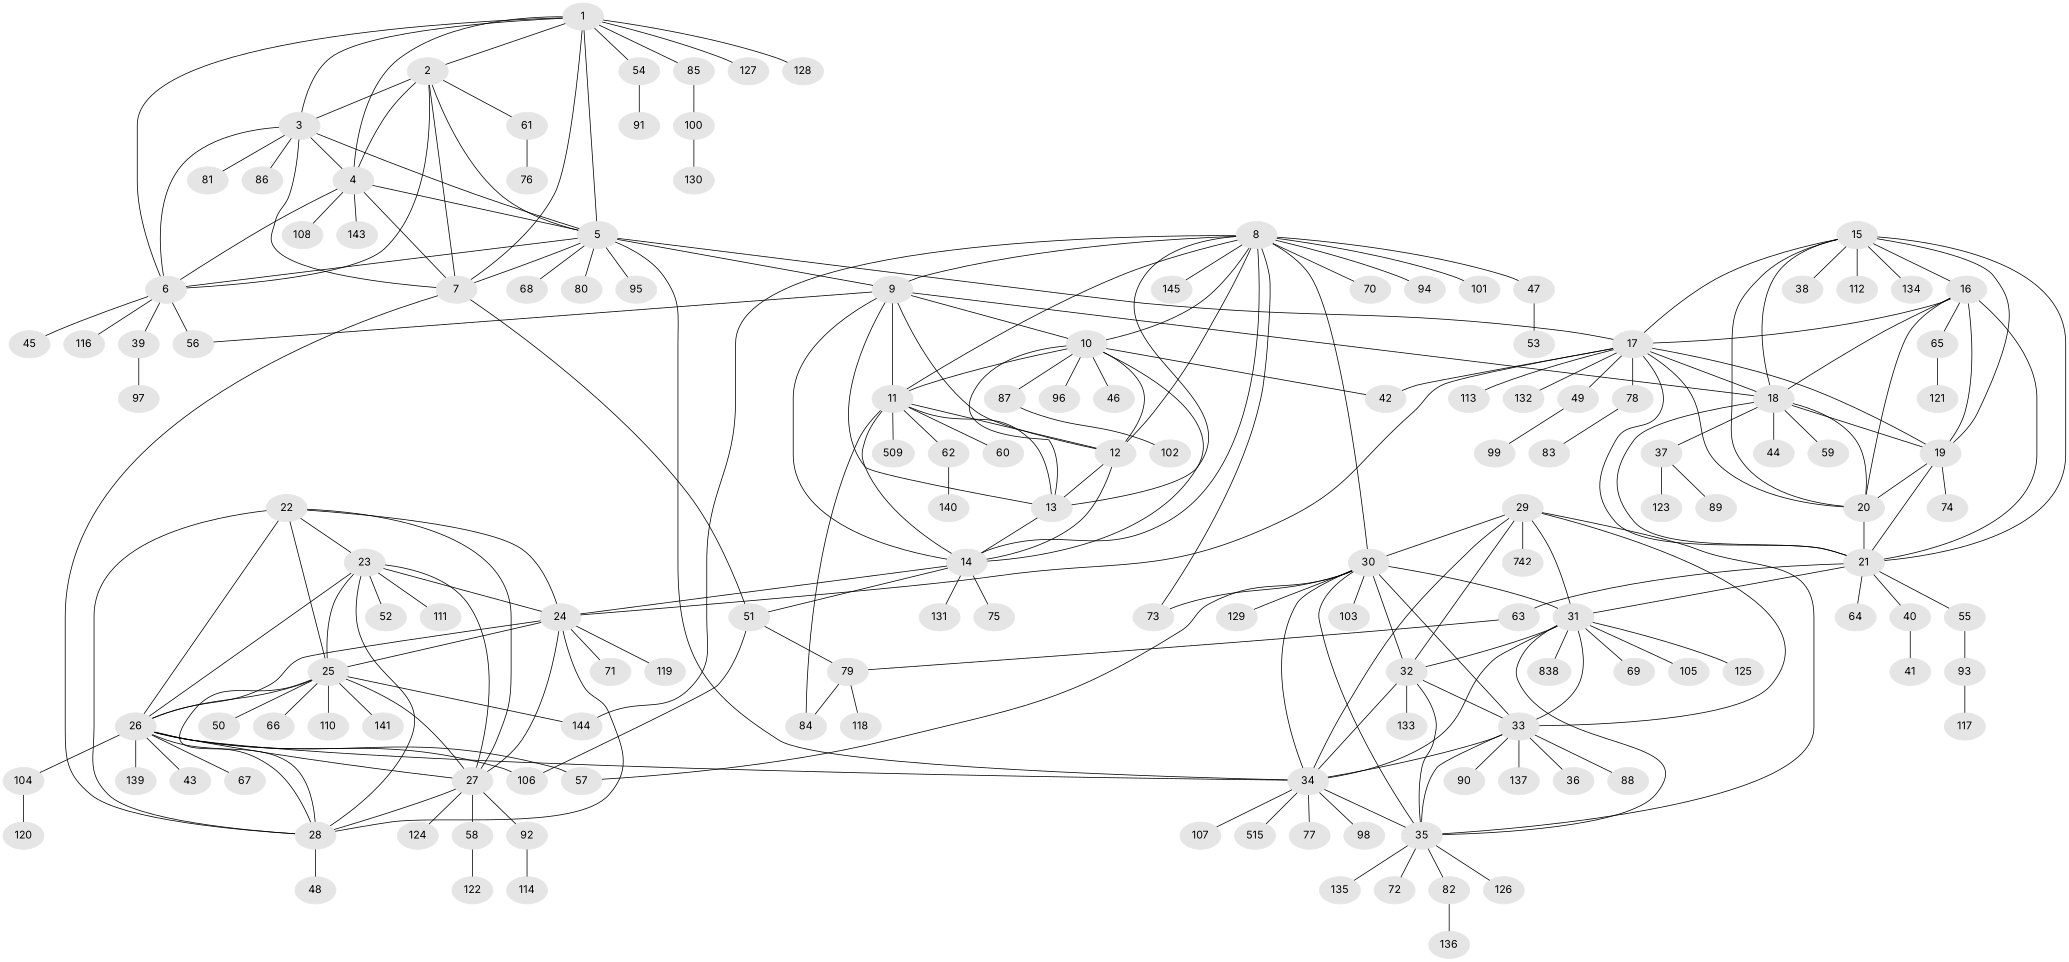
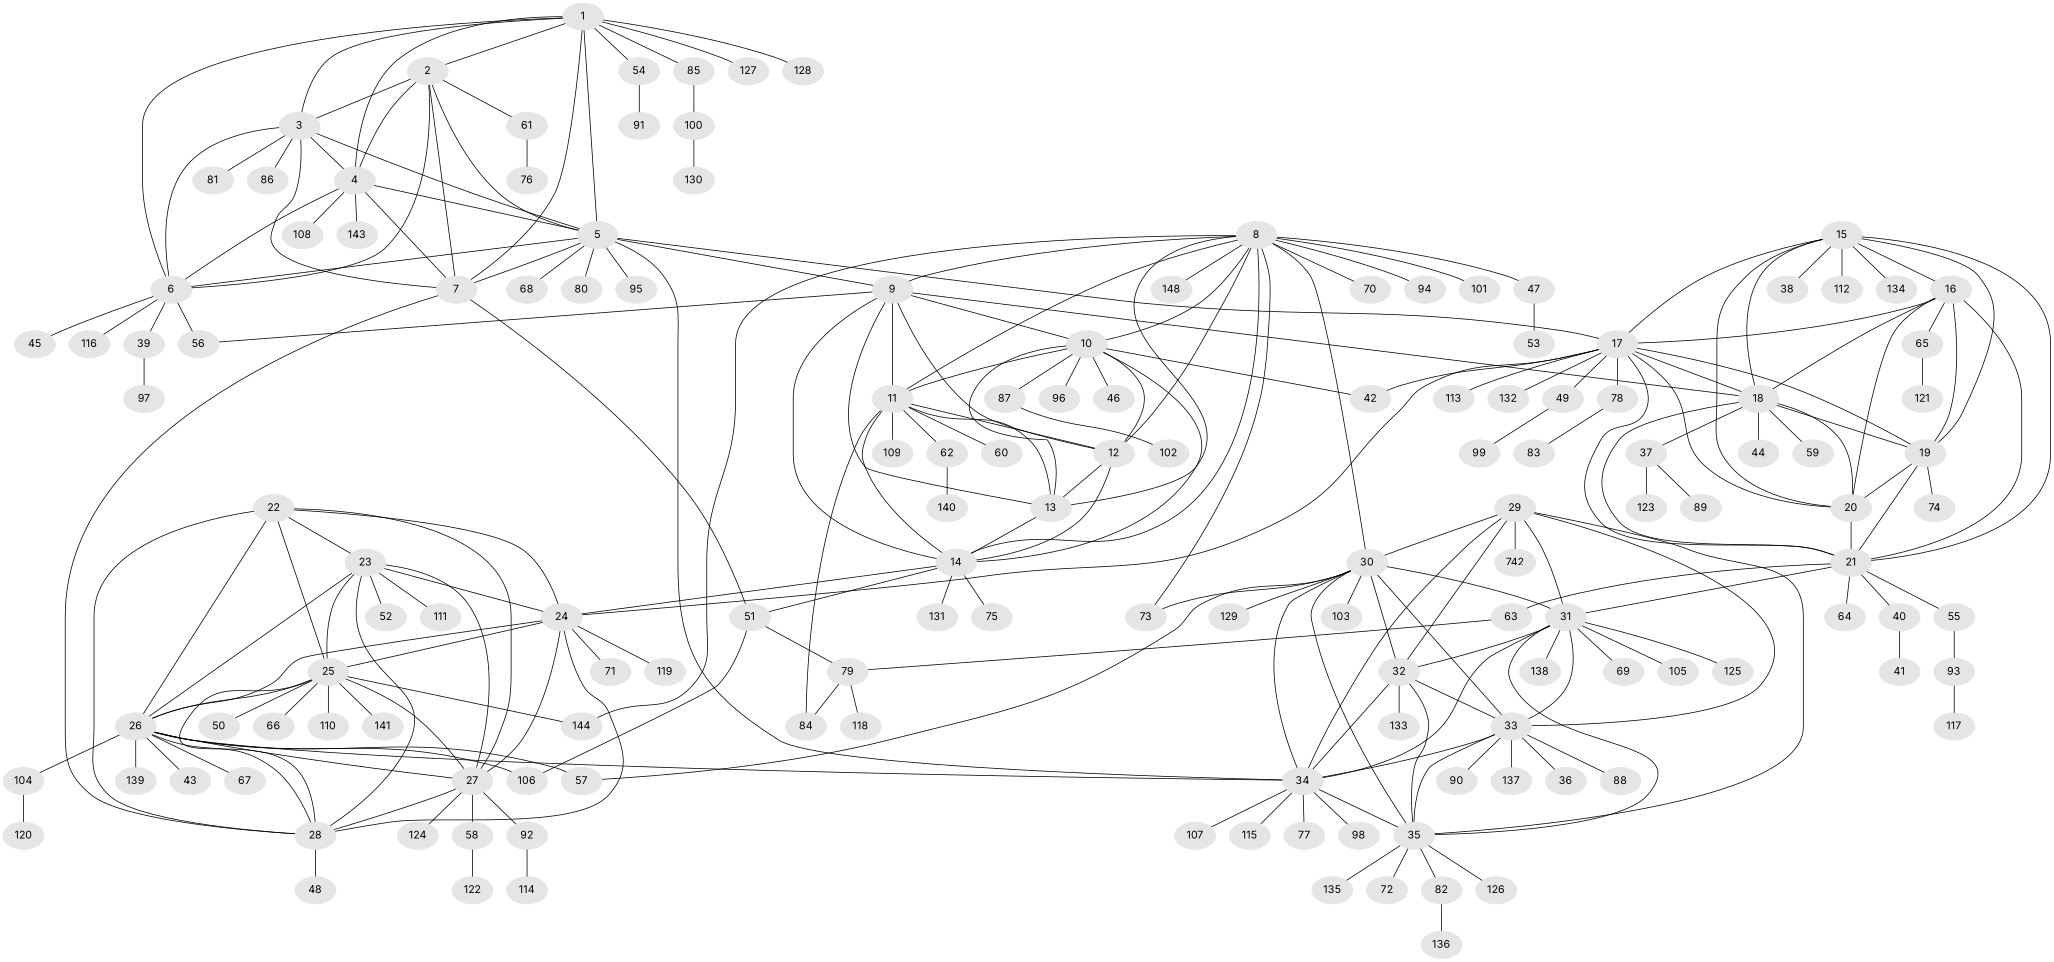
  graph {
    fontname=Inter
    node [color=gray90 fontname=Inter style=filled]
    edge [fontname=Inter]
    1
    2
    3
    4
    5
    6
    7
    54
    85
    127
    128
    61
    81
    86
    108
    143
    9
    17
    34
    68
    80
    95
    39
    45
    56
    116
    28
    51
    91
    100
    76
    10
    11
    12
    13
    14
    18
    42
    24
    19
    20
    21
    49
    78
    113
    132
    35
    77
    98
    107
-   115 [label=515]
+   115
    97
    48
    106
    79
    8
    30
    47
    70
    73
    94
    101
    144
-   145
+   145 [label=148]
    46
    87
    96
    60
    62
    84
-   109 [label=509]
+   109
    75
    131
    31
    57
    32
    33
    103
    129
    53
    37
    44
    59
    102
    140
    25
    26
    27
    71
    119
    15
    16
    38
    112
    134
    65
    74
    40
    55
    63
    64
    121
    99
    83
    89
    123
    69
    105
    125
-   138 [label=838]
+   138
    41
    93
    22
    23
    52
    111
    50
    66
    110
    141
    43
    67
    104
    139
    58
    92
    124
    120
    122
    114
    29
    n132 [label=742]
    133
    36
    88
    90
    137
    72
    82
    126
    135
    136
    118
    117
    130
    1 -- 2
    1 -- 3
    1 -- 4
    1 -- 5
    1 -- 6
    1 -- 7
    1 -- 54
    1 -- 85
    1 -- 127
    1 -- 128
    2 -- 3
    2 -- 4
    2 -- 5
    2 -- 6
    2 -- 7
    2 -- 61
    3 -- 4
    3 -- 5
    3 -- 6
    3 -- 7
    3 -- 81
    3 -- 86
    4 -- 5
    4 -- 6
    4 -- 7
    4 -- 108
    4 -- 143
    5 -- 6
    5 -- 7
    5 -- 9
    5 -- 17
    5 -- 34
    5 -- 68
    5 -- 80
    5 -- 95
    6 -- 39
    6 -- 45
    6 -- 56
    6 -- 116
    7 -- 28
    7 -- 51
    54 -- 91
    85 -- 100
    61 -- 76
    9 -- 56
    9 -- 10
    9 -- 11
    9 -- 12
    9 -- 13
    9 -- 14
    9 -- 18
    17 -- 18
    17 -- 42
    17 -- 24
    17 -- 19
    17 -- 20
    17 -- 21
    17 -- 49
    17 -- 78
    17 -- 113
    17 -- 132
    34 -- 35
    34 -- 77
    34 -- 98
    34 -- 107
    34 -- 115
    39 -- 97
    28 -- 48
    51 -- 106
    51 -- 79
    100 -- 130
    10 -- 11
    10 -- 12
    10 -- 13
    10 -- 14
    10 -- 42
    10 -- 46
    10 -- 87
    10 -- 96
    11 -- 12
    11 -- 13
    11 -- 14
    11 -- 60
    11 -- 62
    11 -- 84
    11 -- 109
    12 -- 13
    12 -- 14
    13 -- 14
    14 -- 51
    14 -- 24
    14 -- 75
    14 -- 131
    18 -- 19
    18 -- 20
    18 -- 21
    18 -- 37
    18 -- 44
    18 -- 59
    24 -- 28
    24 -- 25
    24 -- 26
    24 -- 27
    24 -- 71
    24 -- 119
    19 -- 20
    19 -- 21
    19 -- 74
    20 -- 21
    21 -- 31
    21 -- 40
    21 -- 55
    21 -- 63
    21 -- 64
    49 -- 99
    78 -- 83
    35 -- 72
    35 -- 82
    35 -- 126
    35 -- 135
    79 -- 84
    79 -- 118
    8 -- 9
    8 -- 10
    8 -- 11
    8 -- 12
    8 -- 13
    8 -- 14
    8 -- 30
    8 -- 47
    8 -- 70
    8 -- 73
    8 -- 94
    8 -- 101
    8 -- 144
    8 -- 145
    30 -- 34
    30 -- 35
    30 -- 73
    30 -- 31
    30 -- 57
    30 -- 32
    30 -- 33
    30 -- 103
    30 -- 129
    47 -- 53
    87 -- 102
    62 -- 140
    31 -- 34
    31 -- 35
    31 -- 32
    31 -- 33
    31 -- 69
    31 -- 105
    31 -- 125
    31 -- 138
    32 -- 34
    32 -- 35
    32 -- 33
    32 -- 133
    33 -- 34
    33 -- 35
    33 -- 36
    33 -- 88
    33 -- 90
    33 -- 137
    37 -- 89
    37 -- 123
    25 -- 28
    25 -- 144
    25 -- 26
    25 -- 27
    25 -- 50
    25 -- 66
    25 -- 110
    25 -- 141
    26 -- 34
    26 -- 28
    26 -- 106
    26 -- 57
    26 -- 27
    26 -- 43
    26 -- 67
    26 -- 104
    26 -- 139
    27 -- 28
    27 -- 58
    27 -- 92
    27 -- 124
    15 -- 17
    15 -- 18
    15 -- 19
    15 -- 20
    15 -- 21
    15 -- 16
    15 -- 38
    15 -- 112
    15 -- 134
    16 -- 17
    16 -- 18
    16 -- 19
    16 -- 20
    16 -- 21
    16 -- 65
    65 -- 121
    40 -- 41
    55 -- 93
    63 -- 79
    93 -- 117
    22 -- 28
    22 -- 24
    22 -- 25
    22 -- 26
    22 -- 27
    22 -- 23
    23 -- 28
    23 -- 24
    23 -- 25
    23 -- 26
    23 -- 27
    23 -- 52
    23 -- 111
    104 -- 120
    58 -- 122
    92 -- 114
    29 -- 34
    29 -- 35
    29 -- 30
    29 -- 31
    29 -- 32
    29 -- 33
    29 -- n132
    82 -- 136
  }
